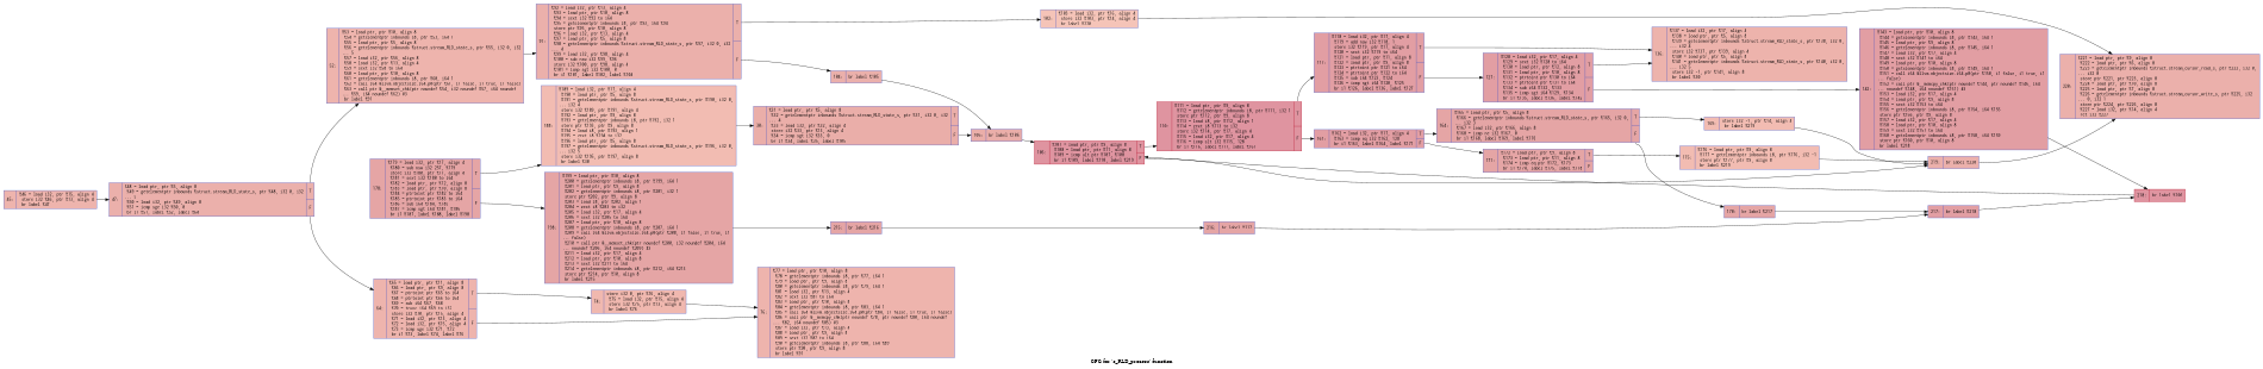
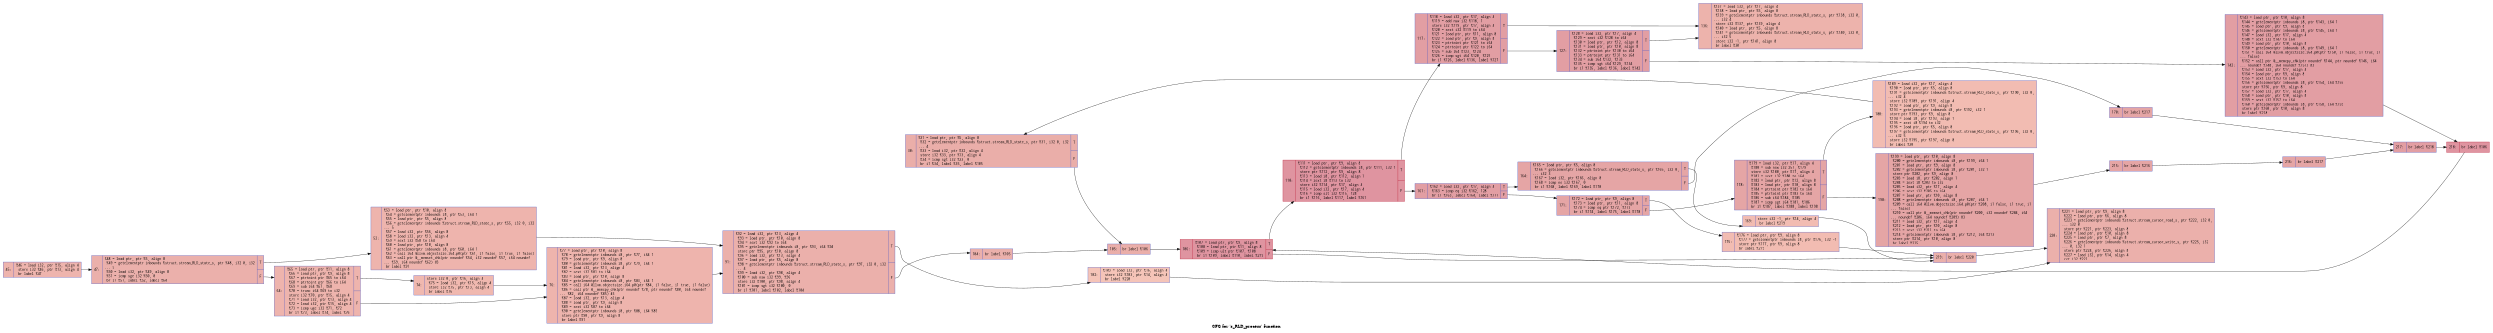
  digraph {
    label="CFG for 's_RLD_process' function"
    rankdir=LR
    node [color="#3d50c3ff" fillcolor="#c5333470" fontname=Courier shape=record style=filled]
    n1 [fillcolor="#d0473d70" label="{30:\l|  %31 = load ptr, ptr %5, align 8\l  %32 = getelementptr inbounds %struct.stream_RLD_state_s, ptr %31, i32 0, i32\l... 4\l  %33 = load i32, ptr %32, align 4\l  store i32 %33, ptr %13, align 4\l  %34 = icmp sgt i32 %33, 0\l  br i1 %34, label %35, label %105\l|{<s0>T|<s1>F}}"]
    n2 [fillcolor="#d0473d70" label="{105:\l|  br label %106\l}"]
    n3 [color="#b70d28ff" fillcolor="#b70d2870" label="{106:\l|  %107 = load ptr, ptr %9, align 8\l  %108 = load ptr, ptr %11, align 8\l  %109 = icmp ult ptr %107, %108\l  br i1 %109, label %110, label %219\l|{<s0>T|<s1>F}}"]
    n4 [fillcolor="#d8564670" label="{45:\l|  %46 = load i32, ptr %15, align 4\l  store i32 %46, ptr %13, align 4\l  br label %47\l}"]
    n5 [fillcolor="#d24b4070" label="{47:\l|  %48 = load ptr, ptr %5, align 8\l  %49 = getelementptr inbounds %struct.stream_RLD_state_s, ptr %48, i32 0, i32\l... 5\l  %50 = load i32, ptr %49, align 8\l  %51 = icmp sge i32 %50, 0\l  br i1 %51, label %52, label %64\l|{<s0>T|<s1>F}}"]
    n6 [fillcolor="#d8564670" label="{52:\l|  %53 = load ptr, ptr %10, align 8\l  %54 = getelementptr inbounds i8, ptr %53, i64 1\l  %55 = load ptr, ptr %5, align 8\l  %56 = getelementptr inbounds %struct.stream_RLD_state_s, ptr %55, i32 0, i32\l... 5\l  %57 = load i32, ptr %56, align 8\l  %58 = load i32, ptr %13, align 4\l  %59 = sext i32 %58 to i64\l  %60 = load ptr, ptr %10, align 8\l  %61 = getelementptr inbounds i8, ptr %60, i64 1\l  %62 = call i64 @llvm.objectsize.i64.p0(ptr %61, i1 false, i1 true, i1 false)\l  %63 = call ptr @__memset_chk(ptr noundef %54, i32 noundef %57, i64 noundef\l... %59, i64 noundef %62) #3\l  br label %91\l}"]
    n7 [fillcolor="#d8564670" label="{64:\l|  %65 = load ptr, ptr %11, align 8\l  %66 = load ptr, ptr %9, align 8\l  %67 = ptrtoint ptr %65 to i64\l  %68 = ptrtoint ptr %66 to i64\l  %69 = sub i64 %67, %68\l  %70 = trunc i64 %69 to i32\l  store i32 %70, ptr %15, align 4\l  %71 = load i32, ptr %13, align 4\l  %72 = load i32, ptr %15, align 4\l  %73 = icmp uge i32 %71, %72\l  br i1 %73, label %74, label %76\l|{<s0>T|<s1>F}}"]
    n8 [color="#b70d28ff" fillcolor="#b70d2870" label="{110:\l|  %111 = load ptr, ptr %9, align 8\l  %112 = getelementptr inbounds i8, ptr %111, i32 1\l  store ptr %112, ptr %9, align 8\l  %113 = load i8, ptr %112, align 1\l  %114 = zext i8 %113 to i32\l  store i32 %114, ptr %17, align 4\l  %115 = load i32, ptr %17, align 4\l  %116 = icmp slt i32 %115, 128\l  br i1 %116, label %117, label %161\l|{<s0>T|<s1>F}}"]
    n9 [fillcolor="#d24b4070" label="{219:\l|  br label %220\l}"]
    n10 [fillcolor="#d24b4070" label="{91:\l|  %92 = load i32, ptr %13, align 4\l  %93 = load ptr, ptr %10, align 8\l  %94 = sext i32 %92 to i64\l  %95 = getelementptr inbounds i8, ptr %93, i64 %94\l  store ptr %95, ptr %10, align 8\l  %96 = load i32, ptr %13, align 4\l  %97 = load ptr, ptr %5, align 8\l  %98 = getelementptr inbounds %struct.stream_RLD_state_s, ptr %97, i32 0, i32\l... 4\l  %99 = load i32, ptr %98, align 4\l  %100 = sub nsw i32 %99, %96\l  store i32 %100, ptr %98, align 4\l  %101 = icmp sgt i32 %100, 0\l  br i1 %101, label %102, label %104\l|{<s0>T|<s1>F}}"]
    n11 [fillcolor="#dc5d4a70" label="{74:\l|  store i32 0, ptr %16, align 4\l  %75 = load i32, ptr %15, align 4\l  store i32 %75, ptr %13, align 4\l  br label %76\l}"]
    n12 [fillcolor="#d8564670" label="{76:\l|  %77 = load ptr, ptr %10, align 8\l  %78 = getelementptr inbounds i8, ptr %77, i64 1\l  %79 = load ptr, ptr %9, align 8\l  %80 = getelementptr inbounds i8, ptr %79, i64 1\l  %81 = load i32, ptr %13, align 4\l  %82 = sext i32 %81 to i64\l  %83 = load ptr, ptr %10, align 8\l  %84 = getelementptr inbounds i8, ptr %83, i64 1\l  %85 = call i64 @llvm.objectsize.i64.p0(ptr %84, i1 false, i1 true, i1 false)\l  %86 = call ptr @__memcpy_chk(ptr noundef %78, ptr noundef %80, i64 noundef\l... %82, i64 noundef %85) #3\l  %87 = load i32, ptr %13, align 4\l  %88 = load ptr, ptr %9, align 8\l  %89 = sext i32 %87 to i64\l  %90 = getelementptr inbounds i8, ptr %88, i64 %89\l  store ptr %90, ptr %9, align 8\l  br label %91\l}"]
    n13 [fillcolor="#e97a5f70" label="{102:\l|  %103 = load i32, ptr %16, align 4\l  store i32 %103, ptr %14, align 4\l  br label %220\l}"]
    n14 [fillcolor="#d24b4070" label="{104:\l|  br label %105\l}"]
    n15 [fillcolor="#d24b4070" label="{220:\l|  %221 = load ptr, ptr %9, align 8\l  %222 = load ptr, ptr %6, align 8\l  %223 = getelementptr inbounds %struct.stream_cursor_read_s, ptr %222, i32 0,\l... i32 0\l  store ptr %221, ptr %223, align 8\l  %224 = load ptr, ptr %10, align 8\l  %225 = load ptr, ptr %7, align 8\l  %226 = getelementptr inbounds %struct.stream_cursor_write_s, ptr %225, i32\l... 0, i32 1\l  store ptr %224, ptr %226, align 8\l  %227 = load i32, ptr %14, align 4\l  ret i32 %227\l}"]
    n16 [fillcolor="#be242e70" label="{117:\l|  %118 = load i32, ptr %17, align 4\l  %119 = add nsw i32 %118, 1\l  store i32 %119, ptr %17, align 4\l  %120 = sext i32 %119 to i64\l  %121 = load ptr, ptr %11, align 8\l  %122 = load ptr, ptr %9, align 8\l  %123 = ptrtoint ptr %121 to i64\l  %124 = ptrtoint ptr %122 to i64\l  %125 = sub i64 %123, %124\l  %126 = icmp sgt i64 %120, %125\l  br i1 %126, label %136, label %127\l|{<s0>T|<s1>F}}"]
    n17 [fillcolor="#be242e70" label="{161:\l|  %162 = load i32, ptr %17, align 4\l  %163 = icmp eq i32 %162, 128\l  br i1 %163, label %164, label %171\l|{<s0>T|<s1>F}}"]
    n18 [fillcolor="#d6524470" label="{136:\l|  %137 = load i32, ptr %17, align 4\l  %138 = load ptr, ptr %5, align 8\l  %139 = getelementptr inbounds %struct.stream_RLD_state_s, ptr %138, i32 0,\l... i32 4\l  store i32 %137, ptr %139, align 4\l  %140 = load ptr, ptr %5, align 8\l  %141 = getelementptr inbounds %struct.stream_RLD_state_s, ptr %140, i32 0,\l... i32 5\l  store i32 -1, ptr %141, align 8\l  br label %30\l}"]
    n19 [fillcolor="#be242e70" label="{127:\l|  %128 = load i32, ptr %17, align 4\l  %129 = sext i32 %128 to i64\l  %130 = load ptr, ptr %12, align 8\l  %131 = load ptr, ptr %10, align 8\l  %132 = ptrtoint ptr %130 to i64\l  %133 = ptrtoint ptr %131 to i64\l  %134 = sub i64 %132, %133\l  %135 = icmp sgt i64 %129, %134\l  br i1 %135, label %136, label %142\l|{<s0>T|<s1>F}}"]
    n20 [label="{164:\l|  %165 = load ptr, ptr %5, align 8\l  %166 = getelementptr inbounds %struct.stream_RLD_state_s, ptr %165, i32 0,\l... i32 3\l  %167 = load i32, ptr %166, align 8\l  %168 = icmp ne i32 %167, 0\l  br i1 %168, label %169, label %170\l|{<s0>T|<s1>F}}"]
    n21 [label="{171:\l|  %172 = load ptr, ptr %9, align 8\l  %173 = load ptr, ptr %11, align 8\l  %174 = icmp eq ptr %172, %173\l  br i1 %174, label %175, label %178\l|{<s0>T|<s1>F}}"]
    n22 [fillcolor="#be242e70" label="{142:\l|  %143 = load ptr, ptr %10, align 8\l  %144 = getelementptr inbounds i8, ptr %143, i64 1\l  %145 = load ptr, ptr %9, align 8\l  %146 = getelementptr inbounds i8, ptr %145, i64 1\l  %147 = load i32, ptr %17, align 4\l  %148 = sext i32 %147 to i64\l  %149 = load ptr, ptr %10, align 8\l  %150 = getelementptr inbounds i8, ptr %149, i64 1\l  %151 = call i64 @llvm.objectsize.i64.p0(ptr %150, i1 false, i1 true, i1\l... false)\l  %152 = call ptr @__memcpy_chk(ptr noundef %144, ptr noundef %146, i64\l... noundef %148, i64 noundef %151) #3\l  %153 = load i32, ptr %17, align 4\l  %154 = load ptr, ptr %9, align 8\l  %155 = sext i32 %153 to i64\l  %156 = getelementptr inbounds i8, ptr %154, i64 %155\l  store ptr %156, ptr %9, align 8\l  %157 = load i32, ptr %17, align 4\l  %158 = load ptr, ptr %10, align 8\l  %159 = sext i32 %157 to i64\l  %160 = getelementptr inbounds i8, ptr %158, i64 %159\l  store ptr %160, ptr %10, align 8\l  br label %218\l}"]
    n23 [fillcolor="#e1675170" label="{169:\l|  store i32 -1, ptr %14, align 4\l  br label %219\l}"]
    n24 [label="{170:\l|  br label %217\l}"]
    n25 [fillcolor="#e1675170" label="{175:\l|  %176 = load ptr, ptr %9, align 8\l  %177 = getelementptr inbounds i8, ptr %176, i32 -1\l  store ptr %177, ptr %9, align 8\l  br label %219\l}"]
    n26 [label="{178:\l|  %179 = load i32, ptr %17, align 4\l  %180 = sub nsw i32 257, %179\l  store i32 %180, ptr %17, align 4\l  %181 = sext i32 %180 to i64\l  %182 = load ptr, ptr %12, align 8\l  %183 = load ptr, ptr %10, align 8\l  %184 = ptrtoint ptr %182 to i64\l  %185 = ptrtoint ptr %183 to i64\l  %186 = sub i64 %184, %185\l  %187 = icmp sgt i64 %181, %186\l  br i1 %187, label %188, label %198\l|{<s0>T|<s1>F}}"]
    n27 [color="#b70d28ff" fillcolor="#b70d2870" label="{218:\l|  br label %106\l}"]
    n28 [fillcolor="#be242e70" label="{217:\l|  br label %218\l}"]
    n29 [fillcolor="#e1675170" label="{188:\l|  %189 = load i32, ptr %17, align 4\l  %190 = load ptr, ptr %5, align 8\l  %191 = getelementptr inbounds %struct.stream_RLD_state_s, ptr %190, i32 0,\l... i32 4\l  store i32 %189, ptr %191, align 4\l  %192 = load ptr, ptr %9, align 8\l  %193 = getelementptr inbounds i8, ptr %192, i32 1\l  store ptr %193, ptr %9, align 8\l  %194 = load i8, ptr %193, align 1\l  %195 = zext i8 %194 to i32\l  %196 = load ptr, ptr %5, align 8\l  %197 = getelementptr inbounds %struct.stream_RLD_state_s, ptr %196, i32 0,\l... i32 5\l  store i32 %195, ptr %197, align 8\l  br label %30\l}"]
    n30 [label="{198:\l|  %199 = load ptr, ptr %10, align 8\l  %200 = getelementptr inbounds i8, ptr %199, i64 1\l  %201 = load ptr, ptr %9, align 8\l  %202 = getelementptr inbounds i8, ptr %201, i32 1\l  store ptr %202, ptr %9, align 8\l  %203 = load i8, ptr %202, align 1\l  %204 = zext i8 %203 to i32\l  %205 = load i32, ptr %17, align 4\l  %206 = sext i32 %205 to i64\l  %207 = load ptr, ptr %10, align 8\l  %208 = getelementptr inbounds i8, ptr %207, i64 1\l  %209 = call i64 @llvm.objectsize.i64.p0(ptr %208, i1 false, i1 true, i1\l... false)\l  %210 = call ptr @__memset_chk(ptr noundef %200, i32 noundef %204, i64\l... noundef %206, i64 noundef %209) #3\l  %211 = load i32, ptr %17, align 4\l  %212 = load ptr, ptr %10, align 8\l  %213 = sext i32 %211 to i64\l  %214 = getelementptr inbounds i8, ptr %212, i64 %213\l  store ptr %214, ptr %10, align 8\l  br label %215\l}"]
    n31 [label="{215:\l|  br label %216\l}"]
    n32 [label="{216:\l|  br label %217\l}"]
    n1 -> n2 [tailport=s1]
    n2 -> n3
    n3 -> n8 [tailport=s0]
    n3 -> n9 [tailport=s1]
    n4 -> n5
    n5 -> n6 [tailport=s0]
    n5 -> n7 [tailport=s1]
    n6 -> n10
    n7 -> n11 [tailport=s0]
    n7 -> n12 [tailport=s1]
    n8 -> n16 [tailport=s0]
    n8 -> n17 [tailport=s1]
    n9 -> n15
    n10 -> n13 [tailport=s0]
    n10 -> n14 [tailport=s1]
    n11 -> n12
+   n12 -> n10
    n13 -> n15
    n14 -> n2
    n16 -> n18 [tailport=s0]
    n16 -> n19 [tailport=s1]
    n17 -> n20 [tailport=s0]
    n17 -> n21 [tailport=s1]
    n19 -> n18 [tailport=s0]
    n19 -> n22 [tailport=s1]
    n20 -> n23 [tailport=s0]
    n20 -> n24 [tailport=s1]
    n21 -> n25 [tailport=s0]
+   n21 -> n26 [tailport=s1]
    n22 -> n27
    n23 -> n9
    n24 -> n28
    n25 -> n9
    n26 -> n29 [tailport=s0]
    n26 -> n30 [tailport=s1]
    n27 -> n3
    n28 -> n27
    n29 -> n1
    n30 -> n31
    n31 -> n32
    n32 -> n28
  }
